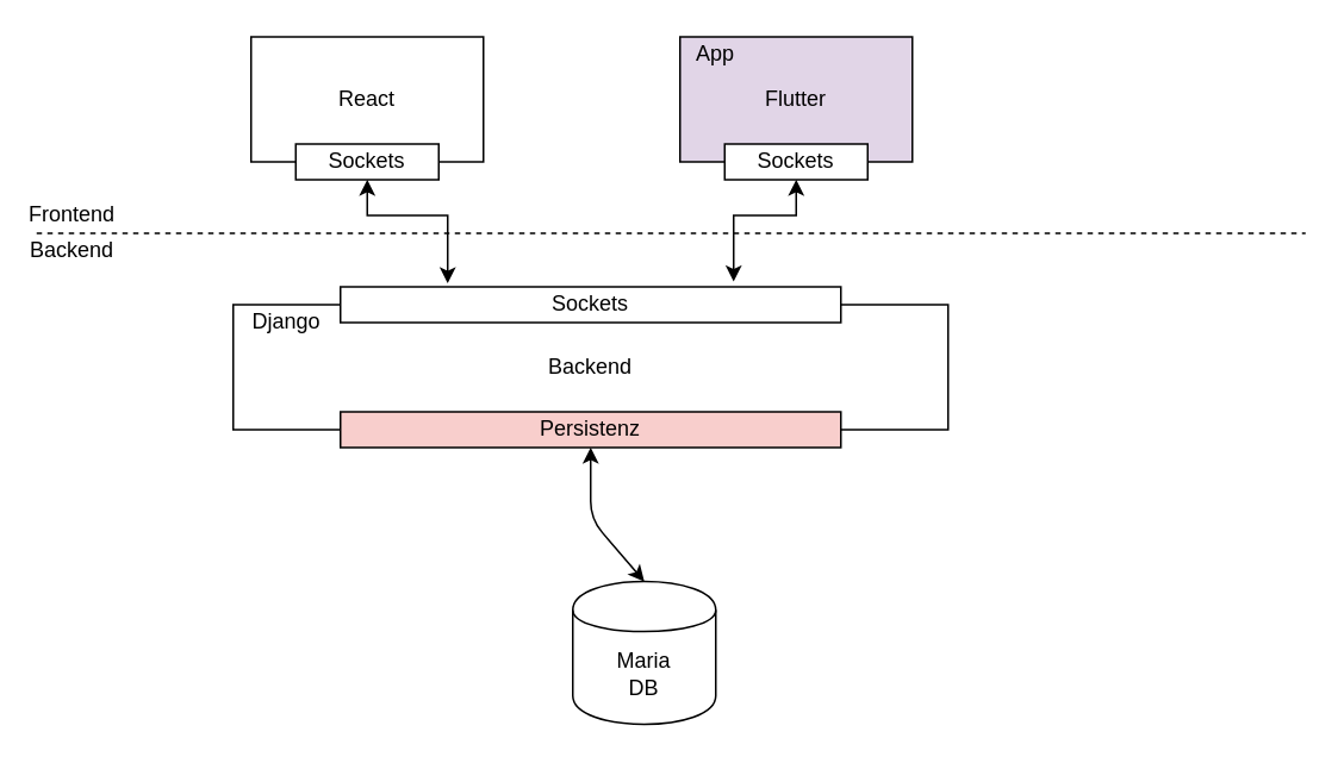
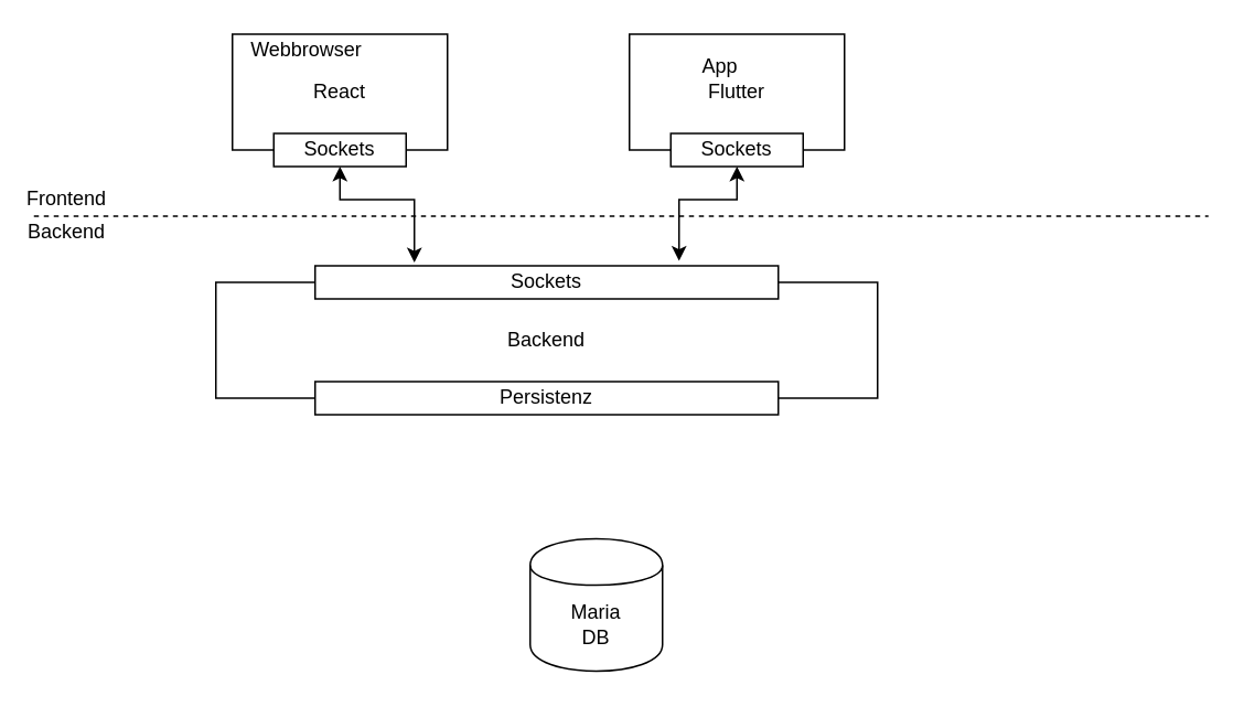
  <mxCell id="0" />
  <mxCell id="1" parent="0" />
  <mxCell id="2" value="&lt;div&gt;React&lt;/div&gt;" style="rounded=0;whiteSpace=wrap;html=1;" vertex="1" parent="1"><mxGeometry x="140" y="20" width="130" height="70" as="geometry" /></mxCell>
- <mxCell id="3" value="&lt;div&gt;Flutter&lt;/div&gt;" style="rounded=0;whiteSpace=wrap;html=1;fillColor=#e1d5e7;" vertex="1" parent="1"><mxGeometry x="380" y="20" width="130" height="70" as="geometry" /></mxCell>
+ <mxCell id="3" value="&lt;div&gt;Flutter&lt;/div&gt;" style="rounded=0;whiteSpace=wrap;html=1;" vertex="1" parent="1"><mxGeometry x="380" y="20" width="130" height="70" as="geometry" /></mxCell>
  <mxCell id="4" value="" style="endArrow=none;dashed=1;html=1;" edge="1" parent="1"><mxGeometry width="50" height="50" relative="1" as="geometry"><mxPoint x="20" y="130" as="sourcePoint" /><mxPoint x="730" y="130" as="targetPoint" /></mxGeometry></mxCell>
  <mxCell id="5" value="&lt;div&gt;Frontend&lt;/div&gt;" style="text;html=1;strokeColor=none;fillColor=none;align=center;verticalAlign=middle;whiteSpace=wrap;rounded=0;" vertex="1" parent="1"><mxGeometry x="20" y="110" width="40" height="20" as="geometry" /></mxCell>
  <mxCell id="6" value="Backend" style="text;html=1;strokeColor=none;fillColor=none;align=center;verticalAlign=middle;whiteSpace=wrap;rounded=0;" vertex="1" parent="1"><mxGeometry x="20" y="130" width="40" height="20" as="geometry" /></mxCell>
  <mxCell id="7" value="Sockets" style="rounded=0;whiteSpace=wrap;html=1;" vertex="1" parent="1"><mxGeometry x="165" y="80" width="80" height="20" as="geometry" /></mxCell>
  <mxCell id="8" value="&lt;div&gt;Backend&lt;/div&gt;" style="rounded=0;whiteSpace=wrap;html=1;" vertex="1" parent="1"><mxGeometry x="130" y="170" width="400" height="70" as="geometry" /></mxCell>
  <mxCell id="9" value="Sockets" style="rounded=0;whiteSpace=wrap;html=1;" vertex="1" parent="1"><mxGeometry x="405" y="80" width="80" height="20" as="geometry" /></mxCell>
  <mxCell id="10" value="Sockets" style="rounded=0;whiteSpace=wrap;html=1;" vertex="1" parent="1"><mxGeometry x="190" y="160" width="280" height="20" as="geometry" /></mxCell>
  <mxCell id="11" value="" style="endArrow=classic;startArrow=classic;html=1;entryX=0.5;entryY=1;entryDx=0;entryDy=0;rounded=0;" edge="1" parent="1" target="7"><mxGeometry width="50" height="50" relative="1" as="geometry"><mxPoint x="250" y="158" as="sourcePoint" /><mxPoint x="60" y="310" as="targetPoint" /><Array as="points"><mxPoint x="250" y="120" /><mxPoint x="205" y="120" /></Array></mxGeometry></mxCell>
  <mxCell id="12" value="" style="endArrow=classic;startArrow=classic;html=1;entryX=0.5;entryY=1;entryDx=0;entryDy=0;rounded=0;" edge="1" parent="1" target="9"><mxGeometry width="50" height="50" relative="1" as="geometry"><mxPoint x="410" y="157" as="sourcePoint" /><mxPoint x="-220" y="360" as="targetPoint" /><Array as="points"><mxPoint x="410" y="120" /><mxPoint x="445" y="120" /></Array></mxGeometry></mxCell>
- <mxCell id="14" value="App" style="text;html=1;strokeColor=none;fillColor=none;align=center;verticalAlign=middle;whiteSpace=wrap;rounded=0;" vertex="1" parent="1"><mxGeometry x="380" y="20" width="40" height="20" as="geometry" /></mxCell>
- <mxCell id="15" value="Django" style="text;html=1;strokeColor=none;fillColor=none;align=center;verticalAlign=middle;whiteSpace=wrap;rounded=0;" vertex="1" parent="1"><mxGeometry x="140" y="170" width="40" height="20" as="geometry" /></mxCell>
- <mxCell id="16" value="Persistenz" style="rounded=0;whiteSpace=wrap;html=1;fillColor=#f8cecc;" vertex="1" parent="1"><mxGeometry x="190" y="230" width="280" height="20" as="geometry" /></mxCell>
- <mxCell id="17" value="" style="endArrow=classic;startArrow=classic;html=1;entryX=0.5;entryY=1;entryDx=0;entryDy=0;exitX=0.5;exitY=0;exitDx=0;exitDy=0;" edge="1" parent="1" source="18" target="16"><mxGeometry width="50" height="50" relative="1" as="geometry"><mxPoint x="330" y="310" as="sourcePoint" /><mxPoint x="60" y="270" as="targetPoint" /><Array as="points"><mxPoint x="330" y="290" /></Array></mxGeometry></mxCell>
+ <mxCell id="13" value="&lt;div&gt;Webbrowser&lt;/div&gt;" style="text;html=1;strokeColor=none;fillColor=none;align=center;verticalAlign=middle;whiteSpace=wrap;rounded=0;" vertex="1" parent="1"><mxGeometry x="165" y="20" width="40" height="20" as="geometry" /></mxCell>
+ <mxCell id="14" value="App" style="text;html=1;strokeColor=none;fillColor=none;align=center;verticalAlign=middle;whiteSpace=wrap;rounded=0;" vertex="1" parent="1"><mxGeometry x="415" y="30" width="40" height="20" as="geometry" /></mxCell>
+ <mxCell id="16" value="Persistenz" style="rounded=0;whiteSpace=wrap;html=1;" vertex="1" parent="1"><mxGeometry x="190" y="230" width="280" height="20" as="geometry" /></mxCell>
  <mxCell id="18" value="&lt;div&gt;Maria&lt;/div&gt;&lt;div&gt;DB&lt;br&gt;&lt;/div&gt;" style="shape=cylinder;whiteSpace=wrap;html=1;boundedLbl=1;backgroundOutline=1;" vertex="1" parent="1"><mxGeometry x="320" y="325" width="80" height="80" as="geometry" /></mxCell>
